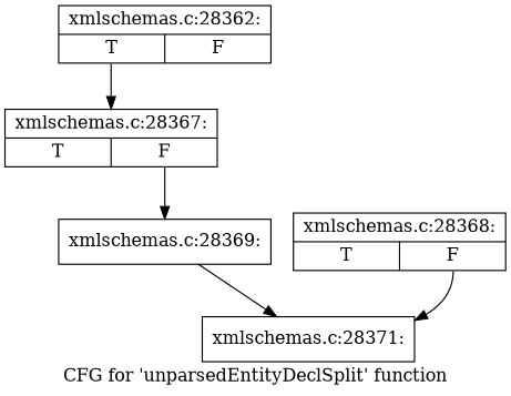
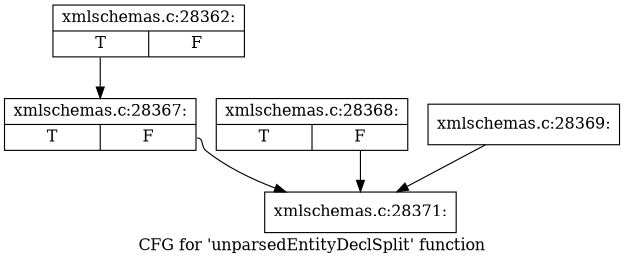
  digraph {
    label="CFG for 'unparsedEntityDeclSplit' function"
    node [shape=record]
    edge [tailport=s0]
    n1 [label="{xmlschemas.c:28362:|{<s0>T|<s1>F}}"]
    n2 [label="{xmlschemas.c:28367:|{<s0>T|<s1>F}}"]
    n3 [label="{xmlschemas.c:28371:}"]
    n4 [label="{xmlschemas.c:28368:|{<s0>T|<s1>F}}"]
    n5 [label="{xmlschemas.c:28369:}"]
    n1 -> n2
-   n2 -> n5 [tailport=s1]
+   n2 -> n3 [tailport=s1]
    n4 -> n3 [tailport=s1]
    n5 -> n3
  }
